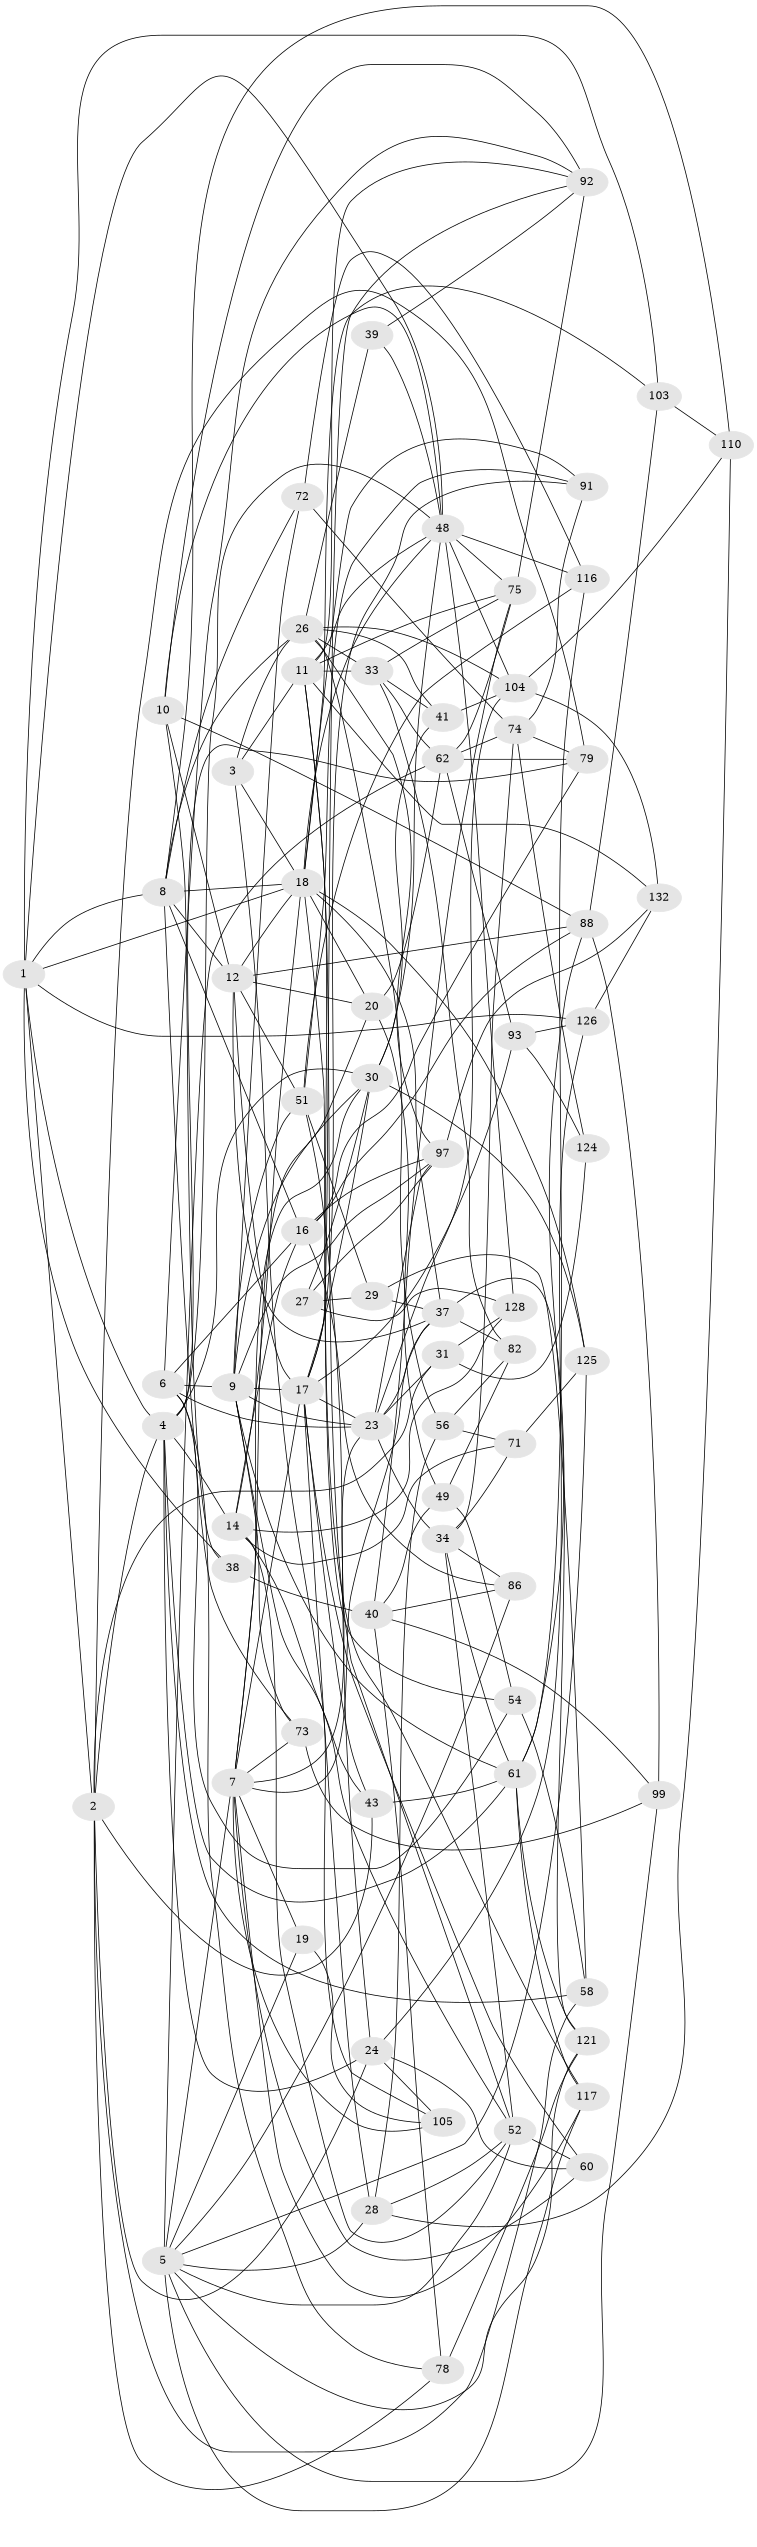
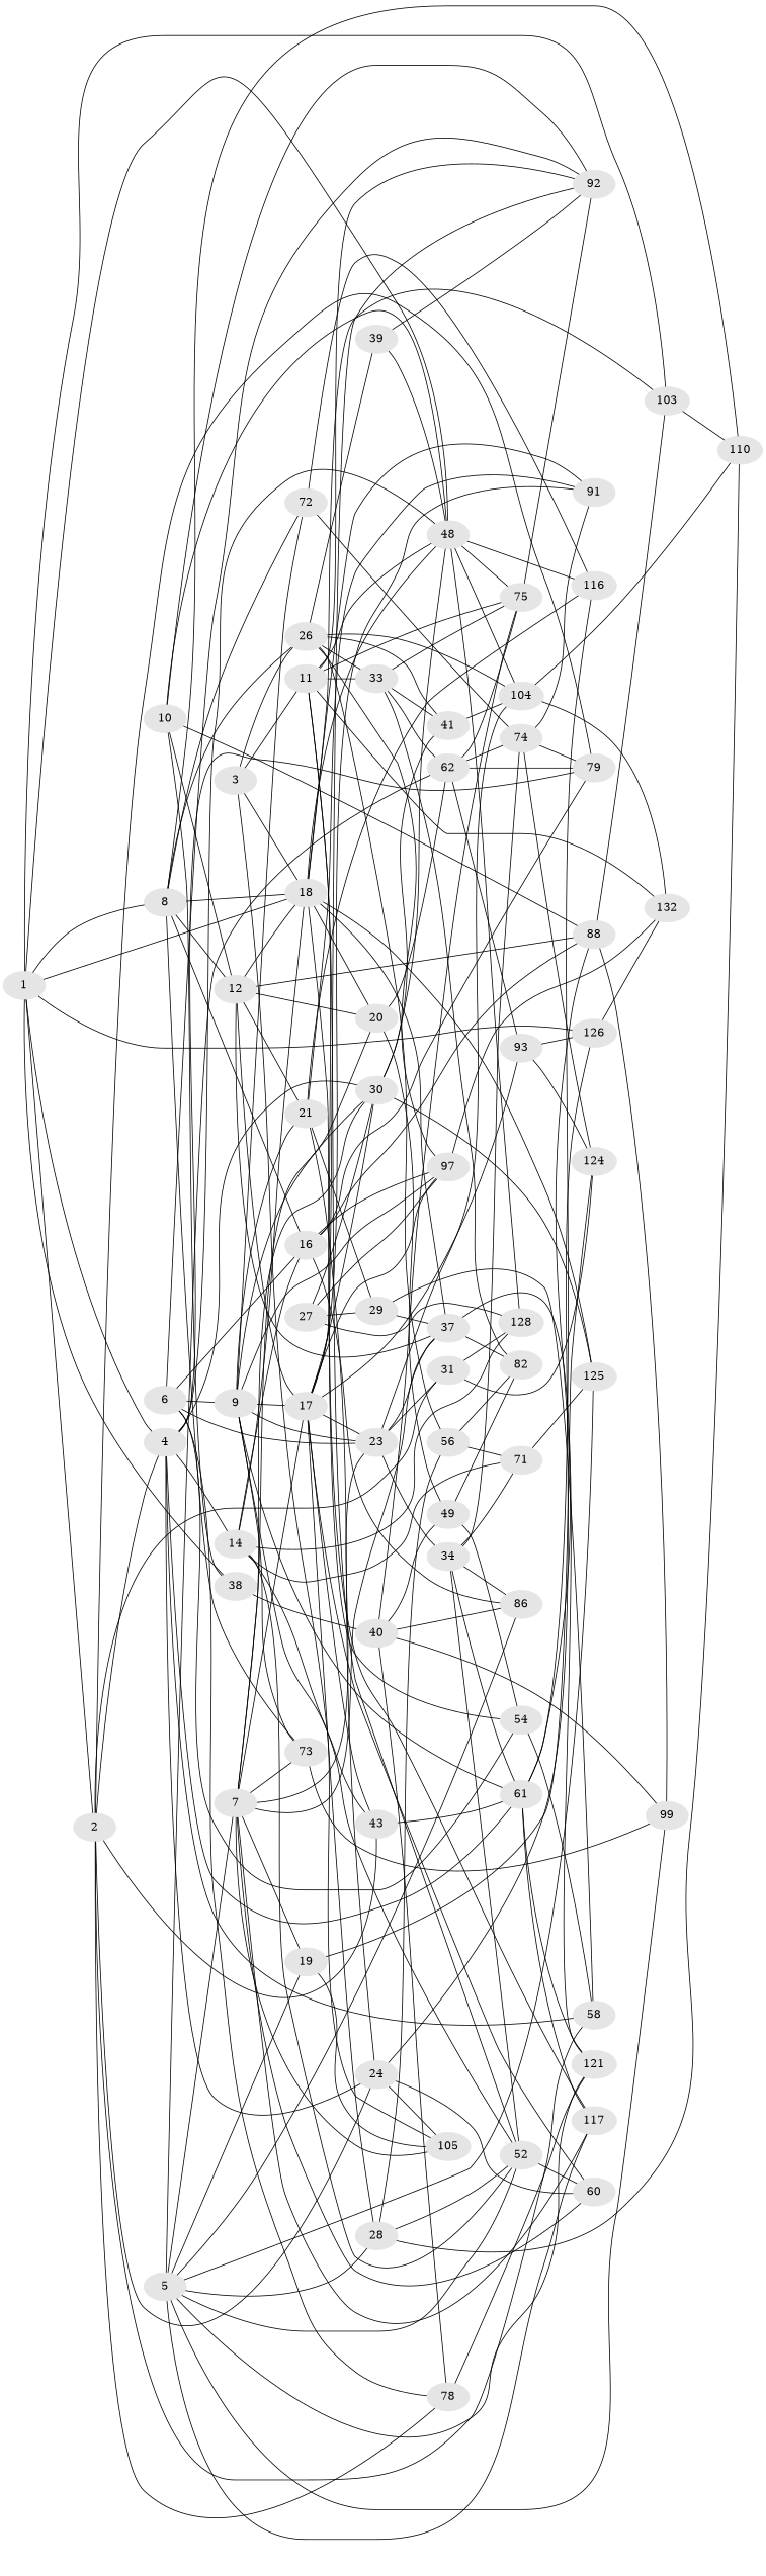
  graph {
    rankdir=LR
    node [color=gray90 style=filled]
    1 [super="+47"]
    2 [super="+44+100"]
    4 [super="+118+13"]
    8 [super="+15"]
    18 [super="+46+59"]
    38
    48 [super="+64+129+50"]
    103
    126
    24 [super="+101"]
    31
    43
    58
    78
    79 [super="+138"]
    14 [super="+22+108"]
    30 [super="+87+143"]
    61 [super="+135+113"]
    26 [super="+98+51"]
    16 [super="+35"]
    73
    12 [super="+45"]
    72
    110
    125
    54
    20 [super="+89"]
    37 [super="+76"]
    91
    40 [super="+63"]
    75 [super="+107"]
    128
    116
    104 [super="+137"]
    132
    105
    60
    124
    121
    11 [super="+25+32"]
    52 [super="+127+65"]
    117
    92 [super="+111"]
    33 [super="+67"]
    3
    97 [super="+106"]
    39
    41
    56
    71
    88 [super="+95"]
    5 [super="+90+55"]
    7 [super="+94+134+130"]
    19
    28 [super="+109"]
    62 [super="+81+69"]
    86
    99
    23 [super="+120+36"]
    17 [super="+77+53+42"]
    93
    74 [super="+122"]
    6 [super="+84"]
    9 [super="+70"]
-   21 [super="+133" label=51]
+   21 [super="+133"]
    34 [super="+123"]
    49
    82
    29
    10 [super="+57"]
    27
    1 -- 2
    1 -- 4
    1 -- 8
    1 -- 18
    1 -- 38
    1 -- 48
    1 -- 103
    1 -- 126
    2 -- 4
    2 -- 24
    2 -- 31
    2 -- 43
    2 -- 58
    2 -- 78
    2 -- 79
    4 -- 48 [weight=2]
    4 -- 24
    4 -- 58
    4 -- 79
    4 -- 14
    4 -- 30
    4 -- 61
    8 -- 18
    8 -- 26
    8 -- 16
    8 -- 73
    8 -- 12
    8 -- 72
    8 -- 110
    18 -- 48
    18 -- 103
    18 -- 125
    18 -- 54
    18 -- 20
    18 -- 37
    18 -- 91
    38 -- 40
    48 -- 75
    48 -- 128
    48 -- 116
    48 -- 104
    103 -- 110
    126 -- 132
    24 -- 126
    24 -- 105
    24 -- 60
    31 -- 128
    31 -- 124
    43 -- 61
    78 -- 121
    14 -- 18
    14 -- 43
    14 -- 16 [weight=2]
    14 -- 128
    14 -- 52
    14 -- 71
    30 -- 48
    30 -- 125
    30 -- 41
    61 -- 116
    61 -- 121
    61 -- 117
    61 -- 88
    26 -- 104
    26 -- 33 [weight=2]
    26 -- 97
    26 -- 39 [weight=2]
    26 -- 41
    26 -- 56
    16 -- 79
    16 -- 97
    16 -- 88
    16 -- 86
    73 -- 99
    12 -- 18
    12 -- 20
    12 -- 37
    12 -- 88
    12 -- 17
    12 -- 21
    72 -- 116
    72 -- 74
    54 -- 58
    20 -- 62
    20 -- 49
    37 -- 121
    37 -- 82
    40 -- 78
    40 -- 75
    40 -- 86
    40 -- 99
    40 -- 49
    75 -- 92
    104 -- 110
    104 -- 132
    11 -- 48
    11 -- 75
    11 -- 132
    11 -- 52
    11 -- 117
    11 -- 92
    11 -- 33
    52 -- 60
    33 -- 75
    33 -- 41
    33 -- 62
    33 -- 82
    3 -- 18
    3 -- 26
    3 -- 105
    3 -- 11
    97 -- 132
    39 -- 48
    39 -- 92
    41 -- 104
    56 -- 71
    56 -- 82
    71 -- 125
    88 -- 103
    88 -- 99
    5 -- 125
    5 -- 121
    5 -- 52
    5 -- 117
    5 -- 7
    5 -- 19
    5 -- 28
    5 -- 62
    5 -- 86
    5 -- 99
    7 -- 30
    7 -- 73
    7 -- 20 [weight=2]
    7 -- 37
    7 -- 105
    7 -- 60
    7 -- 117
    7 -- 19
    7 -- 23
    7 -- 17
    19 -- 105
+   19 -- 124
    28 -- 110
    28 -- 52 [weight=2]
    28 -- 56
    62 -- 79
    62 -- 75
    62 -- 93
    62 -- 74
    23 -- 31
    23 -- 37
    23 -- 104
    23 -- 34
    17 -- 43
    17 -- 30
    17 -- 91
    17 -- 60
    17 -- 92
-   23 -- 97
+   17 -- 97
    17 -- 28
    17 -- 23
    17 -- 93
    93 -- 126
    93 -- 124
    74 -- 79 [weight=2]
    74 -- 91
    74 -- 124
    6 -- 78
    6 -- 16
    6 -- 54
    6 -- 92
    6 -- 23
    6 -- 9
    9 -- 30
    9 -- 61
    9 -- 73
    9 -- 72
    9 -- 52
    9 -- 97
    9 -- 23
    9 -- 17
    9 -- 21
    21 -- 24
    21 -- 91
    21 -- 116
    21 -- 29
    34 -- 61
    34 -- 52
    34 -- 71
    34 -- 86
    34 -- 74
    49 -- 54
    49 -- 82
    29 -- 58
    29 -- 37
    10 -- 38 [weight=2]
    10 -- 48
    10 -- 12
    10 -- 92
    10 -- 88
    27 -- 30
    27 -- 128
    27 -- 97
    27 -- 29
  }
